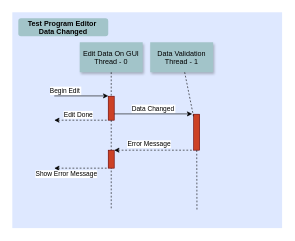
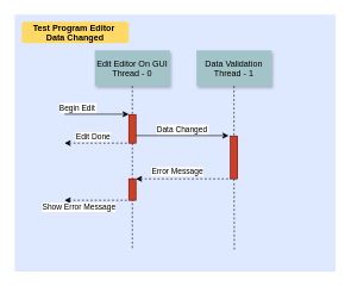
  <mxCell id="0" />
  <mxCell id="1" parent="0" />
  <mxCell id="2" value="" style="fillColor=#DEE8FF;strokeColor=none" parent="1" vertex="1"><mxGeometry x="20" y="20" width="450" height="360" as="geometry" /></mxCell>
  <mxCell id="3" value="" style="fillColor=#CC4125;strokeColor=#660000" parent="1" vertex="1"><mxGeometry x="180" y="160" width="10" height="40" as="geometry" /></mxCell>
  <mxCell id="4" value="Begin Edit" style="edgeStyle=none;verticalLabelPosition=top;verticalAlign=bottom;labelPosition=left;align=right" parent="1" edge="1"><mxGeometry x="110" y="49.5" width="100" height="100" as="geometry"><mxPoint x="90" y="159.5" as="sourcePoint" /><mxPoint x="180" y="159.5" as="targetPoint" /></mxGeometry></mxCell>
- <mxCell id="5" value="Edit Data On GUI&#10;Thread - 0" style="shadow=1;fillColor=#A2C4C9;strokeColor=none" parent="1" vertex="1"><mxGeometry x="132.5" y="70" width="105" height="50" as="geometry" /></mxCell>
+ <mxCell id="5" value="Edit Editor On GUI&#10;Thread - 0" style="shadow=1;fillColor=#A2C4C9;strokeColor=none" parent="1" vertex="1"><mxGeometry x="132.5" y="70" width="105" height="50" as="geometry" /></mxCell>
  <mxCell id="6" value="" style="fillColor=#CC4125;strokeColor=#660000" parent="1" vertex="1"><mxGeometry x="322.5" y="190" width="10" height="60" as="geometry" /></mxCell>
- <mxCell id="7" value="Data Validation&#10;Thread - 1" style="shadow=1;fillColor=#A2C4C9;strokeColor=none" parent="1" vertex="1"><mxGeometry x="250" y="70" width="105" height="50" as="geometry" /></mxCell>
+ <mxCell id="7" value="Data Validation&#10;Thread - 1" style="shadow=1;fillColor=#A2C4C9;strokeColor=none" parent="1" vertex="1"><mxGeometry x="275" y="70" width="105" height="50" as="geometry" /></mxCell>
  <mxCell id="8" value="" style="edgeStyle=none;endArrow=none;dashed=1" parent="1" source="7" target="6" edge="1"><mxGeometry x="272.335" y="165" width="100" height="100" as="geometry"><mxPoint x="327.259" y="120" as="sourcePoint" /><mxPoint x="327.576" y="175" as="targetPoint" /></mxGeometry></mxCell>
  <mxCell id="9" value="Data Changed" style="edgeStyle=none;verticalLabelPosition=top;verticalAlign=bottom" parent="1" edge="1"><mxGeometry x="220" y="92" width="100" height="100" as="geometry"><mxPoint x="190" y="189.5" as="sourcePoint" /><mxPoint x="320" y="189.5" as="targetPoint" /></mxGeometry></mxCell>
  <mxCell id="10" value="" style="edgeStyle=none;verticalLabelPosition=top;verticalAlign=bottom;endArrow=none;startArrow=classic;dashed=1" parent="1" edge="1"><mxGeometry x="220" y="152.499" width="100" height="100" as="geometry"><mxPoint x="190" y="249.999" as="sourcePoint" /><mxPoint x="320" y="249.999" as="targetPoint" /></mxGeometry></mxCell>
  <mxCell id="11" value="Error Message" style="edgeLabel;html=1;align=center;verticalAlign=middle;resizable=0;points=[];" vertex="1" connectable="0" parent="10"><mxGeometry relative="1" as="geometry"><mxPoint x="-7.09" y="-10" as="offset" /></mxGeometry></mxCell>
  <mxCell id="12" value="" style="edgeStyle=none;verticalLabelPosition=top;verticalAlign=bottom;labelPosition=left;align=right;endArrow=none;startArrow=classic;dashed=1" parent="1" edge="1"><mxGeometry x="110" y="89.999" width="100" height="100" as="geometry"><mxPoint x="90" y="199.999" as="sourcePoint" /><mxPoint x="180" y="199.999" as="targetPoint" /></mxGeometry></mxCell>
  <mxCell id="13" value="Edit Done" style="edgeLabel;html=1;align=center;verticalAlign=middle;resizable=0;points=[];" vertex="1" connectable="0" parent="12"><mxGeometry relative="1" as="geometry"><mxPoint x="-5.14" y="-9.83" as="offset" /></mxGeometry></mxCell>
  <mxCell id="14" value="" style="edgeStyle=elbowEdgeStyle;elbow=horizontal;endArrow=none;dashed=1" parent="1" source="5" target="3" edge="1"><mxGeometry x="230.0" y="310" width="100" height="100" as="geometry"><mxPoint x="210" y="420" as="sourcePoint" /><mxPoint x="310" y="320" as="targetPoint" /></mxGeometry></mxCell>
  <mxCell id="15" value="" style="edgeStyle=none;dashed=1;endArrow=none" parent="1" source="3" edge="1"><mxGeometry x="50" y="300" width="100" height="100" as="geometry"><mxPoint x="30" y="410" as="sourcePoint" /><mxPoint x="185" y="350" as="targetPoint" /></mxGeometry></mxCell>
  <mxCell id="16" value="" style="edgeStyle=none;endArrow=none;dashed=1" parent="1" source="6" edge="1"><mxGeometry x="376.571" y="339.697" width="100" height="100" as="geometry"><mxPoint x="431.736" y="294.697" as="sourcePoint" /><mxPoint x="328" y="350" as="targetPoint" /></mxGeometry></mxCell>
- <mxCell id="17" value="Test Program Editor &#10;Data Changed" style="rounded=1;fontStyle=1;fillColor=#a2c4c9;strokeColor=none;" parent="1" vertex="1"><mxGeometry x="30" y="30" width="150" height="30" as="geometry" /></mxCell>
+ <mxCell id="17" value="Test Program Editor &#10;Data Changed" style="rounded=1;fontStyle=1;fillColor=#FFD966;strokeColor=none" parent="1" vertex="1"><mxGeometry x="30" y="30" width="150" height="30" as="geometry" /></mxCell>
  <mxCell id="18" value="" style="fillColor=#CC4125;strokeColor=#660000" vertex="1" parent="1"><mxGeometry x="180" y="250" width="10" height="30" as="geometry" /></mxCell>
  <mxCell id="19" value="" style="edgeStyle=none;verticalLabelPosition=top;verticalAlign=bottom;labelPosition=left;align=right;endArrow=none;startArrow=classic;dashed=1" edge="1" parent="1"><mxGeometry x="110" y="169.999" width="100" height="100" as="geometry"><mxPoint x="90" y="279.999" as="sourcePoint" /><mxPoint x="180" y="279.999" as="targetPoint" /></mxGeometry></mxCell>
  <mxCell id="20" value="Show Error Message" style="edgeLabel;html=1;align=center;verticalAlign=middle;resizable=0;points=[];" vertex="1" connectable="0" parent="19"><mxGeometry relative="1" as="geometry"><mxPoint x="-25.24" y="10" as="offset" /></mxGeometry></mxCell>
